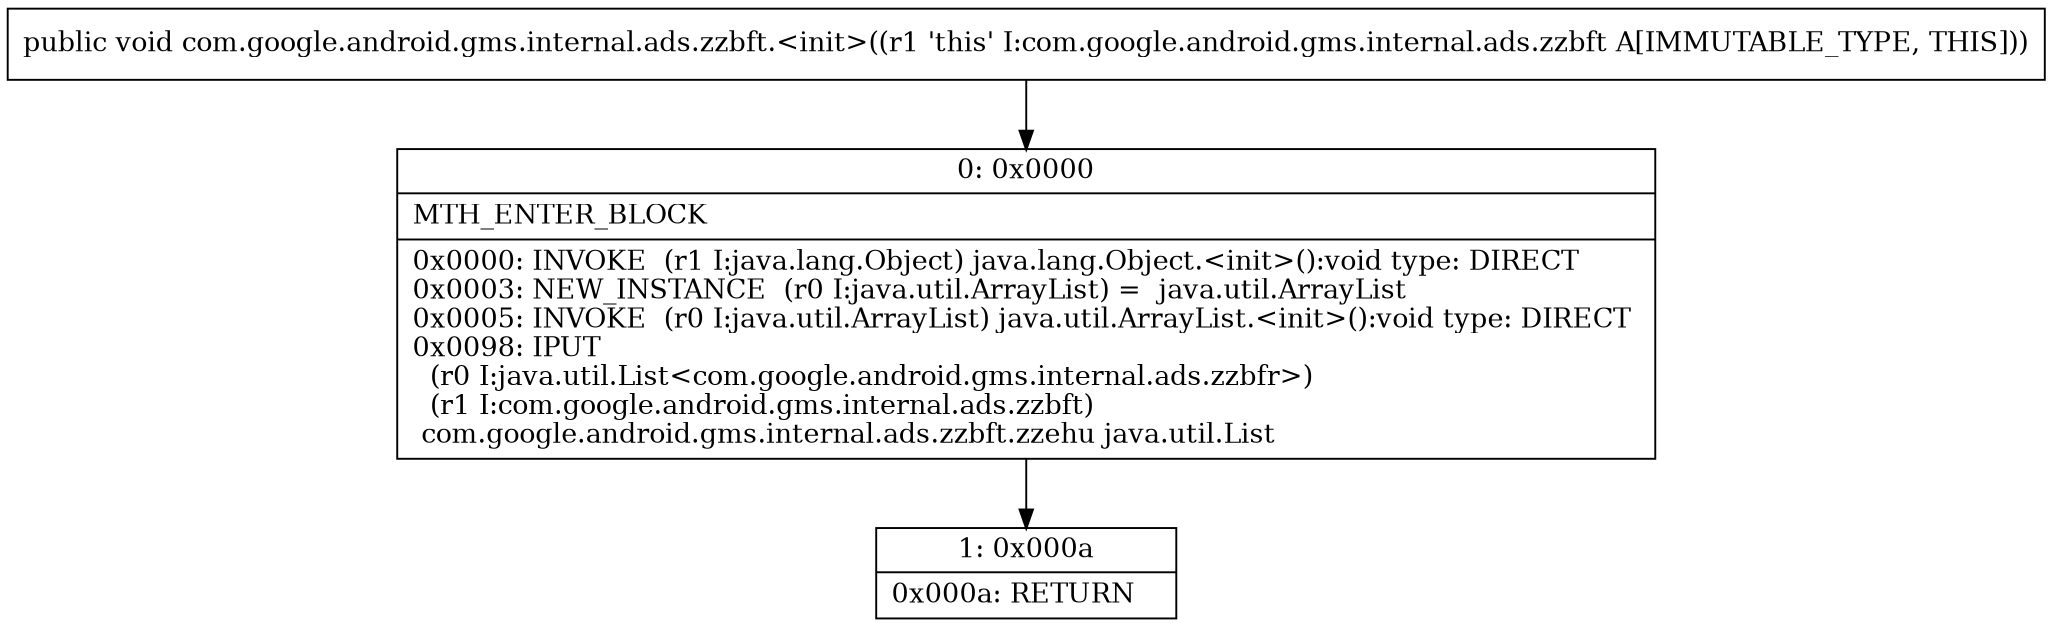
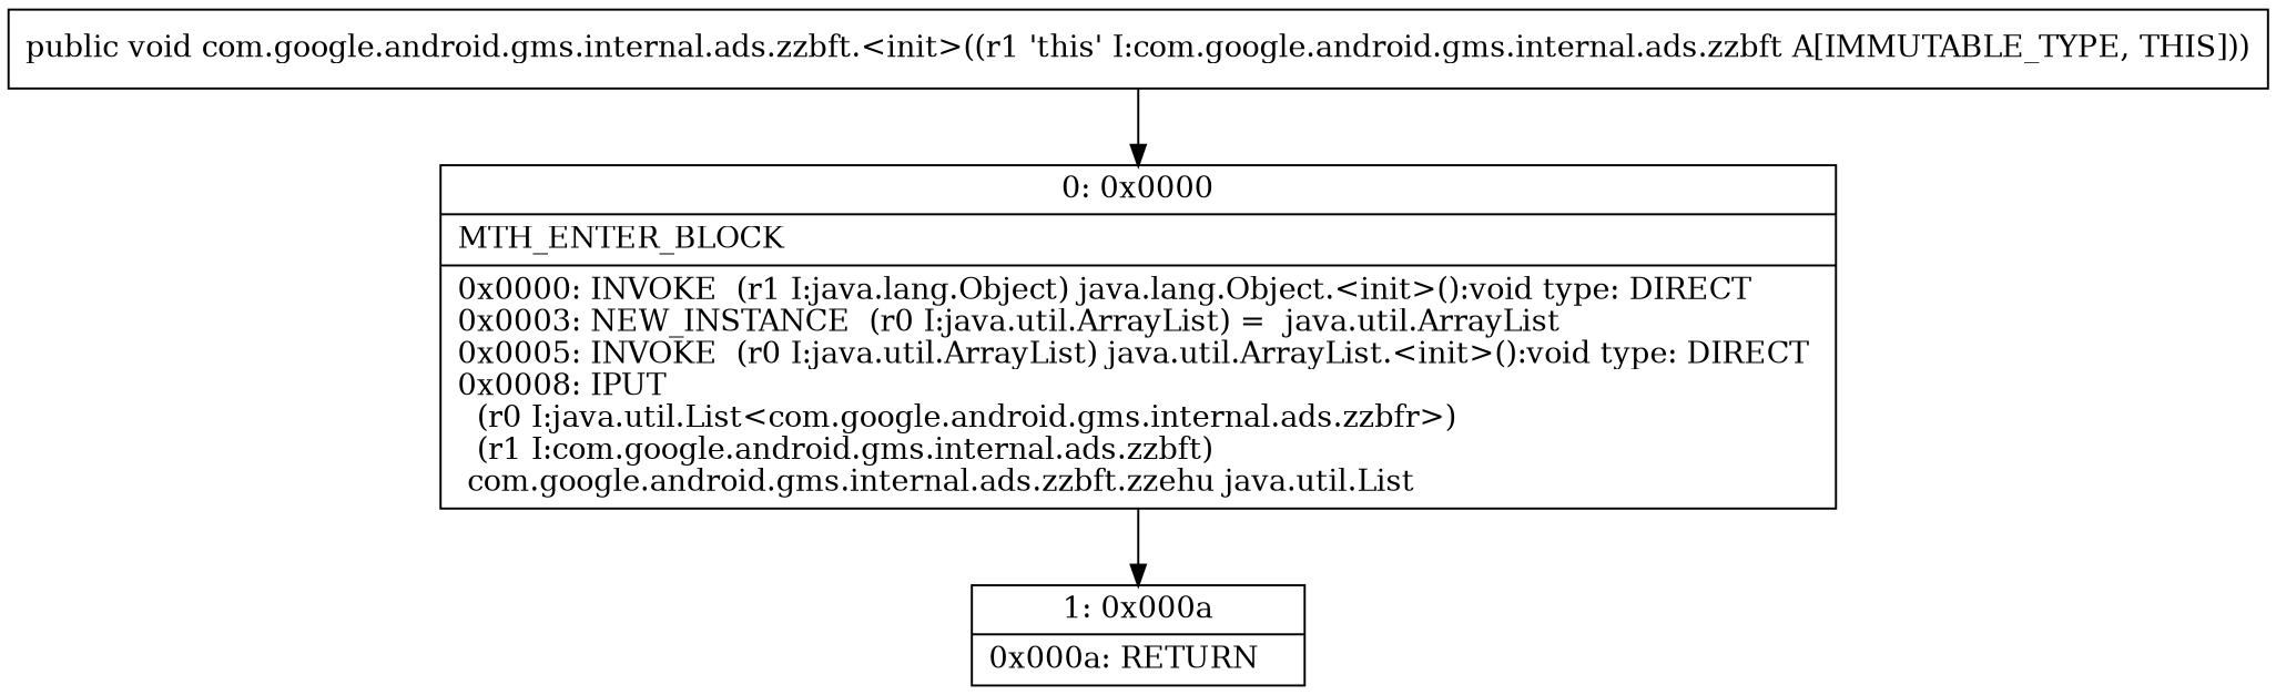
  digraph {
    node [shape=record]
-   n1 [label="{0\:\ 0x0000|MTH_ENTER_BLOCK\l|0x0000: INVOKE  (r1 I:java.lang.Object) java.lang.Object.\<init\>():void type: DIRECT \l0x0003: NEW_INSTANCE  (r0 I:java.util.ArrayList) =  java.util.ArrayList \l0x0005: INVOKE  (r0 I:java.util.ArrayList) java.util.ArrayList.\<init\>():void type: DIRECT \l0x0098: IPUT  \l  (r0 I:java.util.List\<com.google.android.gms.internal.ads.zzbfr\>)\l  (r1 I:com.google.android.gms.internal.ads.zzbft)\l com.google.android.gms.internal.ads.zzbft.zzehu java.util.List \l}"]
+   n1 [label="{0\:\ 0x0000|MTH_ENTER_BLOCK\l|0x0000: INVOKE  (r1 I:java.lang.Object) java.lang.Object.\<init\>():void type: DIRECT \l0x0003: NEW_INSTANCE  (r0 I:java.util.ArrayList) =  java.util.ArrayList \l0x0005: INVOKE  (r0 I:java.util.ArrayList) java.util.ArrayList.\<init\>():void type: DIRECT \l0x0008: IPUT  \l  (r0 I:java.util.List\<com.google.android.gms.internal.ads.zzbfr\>)\l  (r1 I:com.google.android.gms.internal.ads.zzbft)\l com.google.android.gms.internal.ads.zzbft.zzehu java.util.List \l}"]
    n2 [label="{1\:\ 0x000a|0x000a: RETURN   \l}"]
    n3 [label="{public void com.google.android.gms.internal.ads.zzbft.\<init\>((r1 'this' I:com.google.android.gms.internal.ads.zzbft A[IMMUTABLE_TYPE, THIS])) }"]
    n1 -> n2
    n3 -> n1
  }
